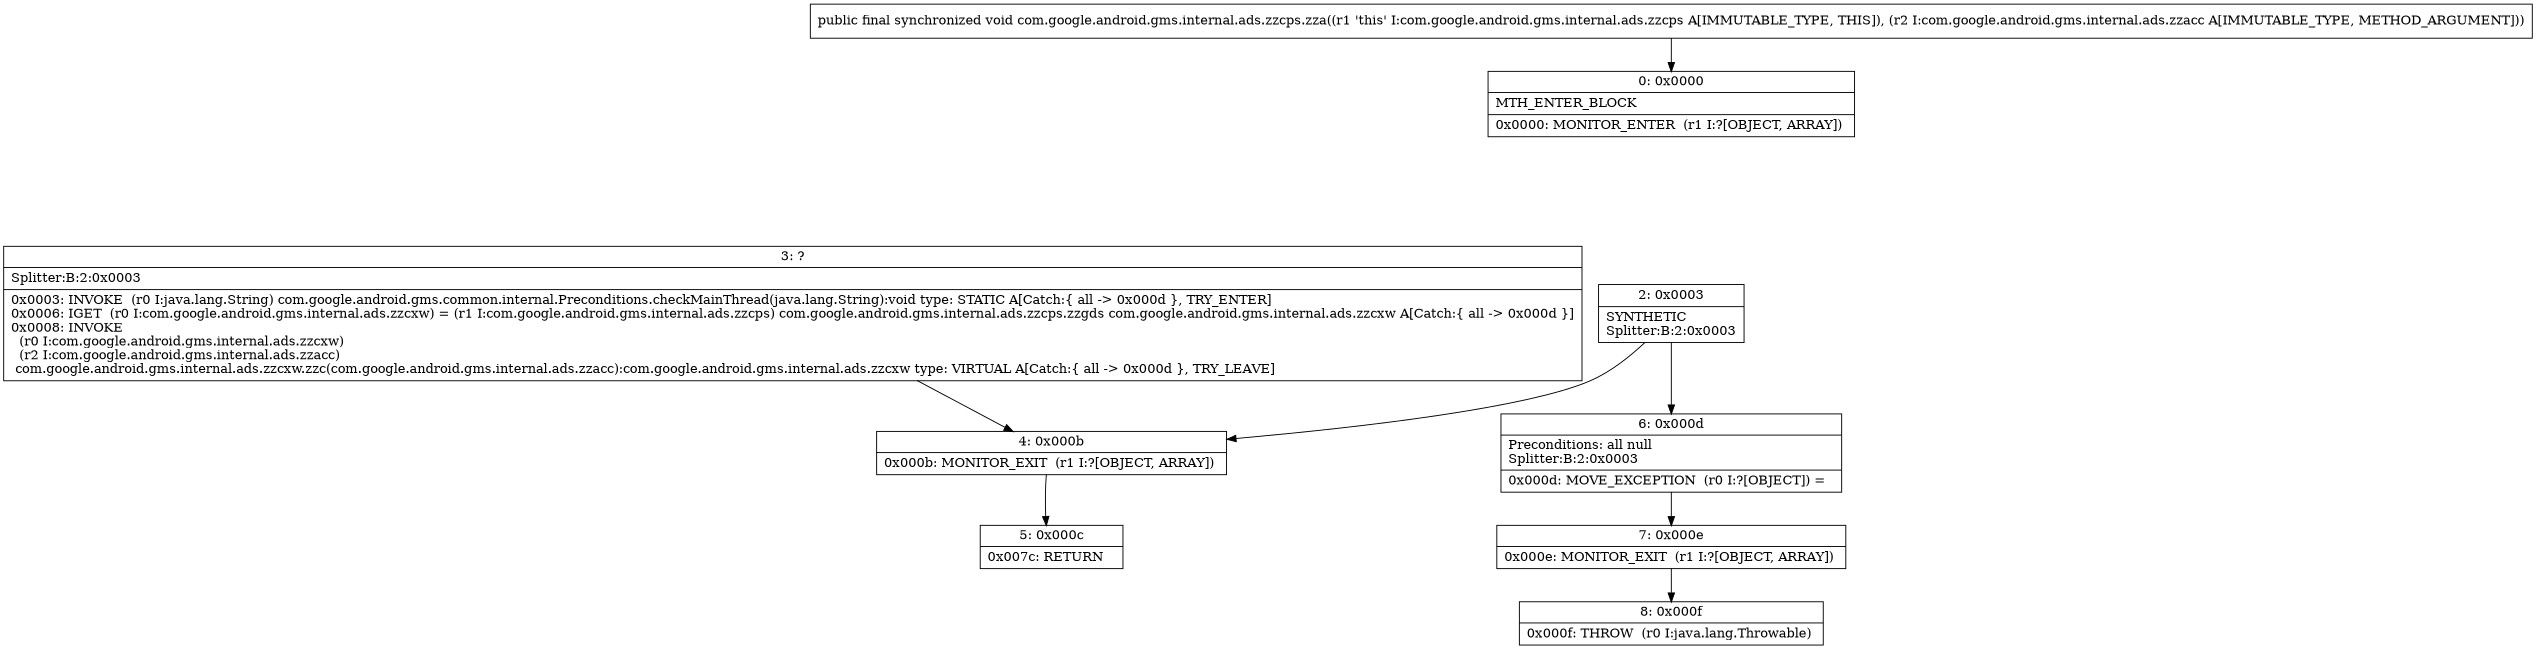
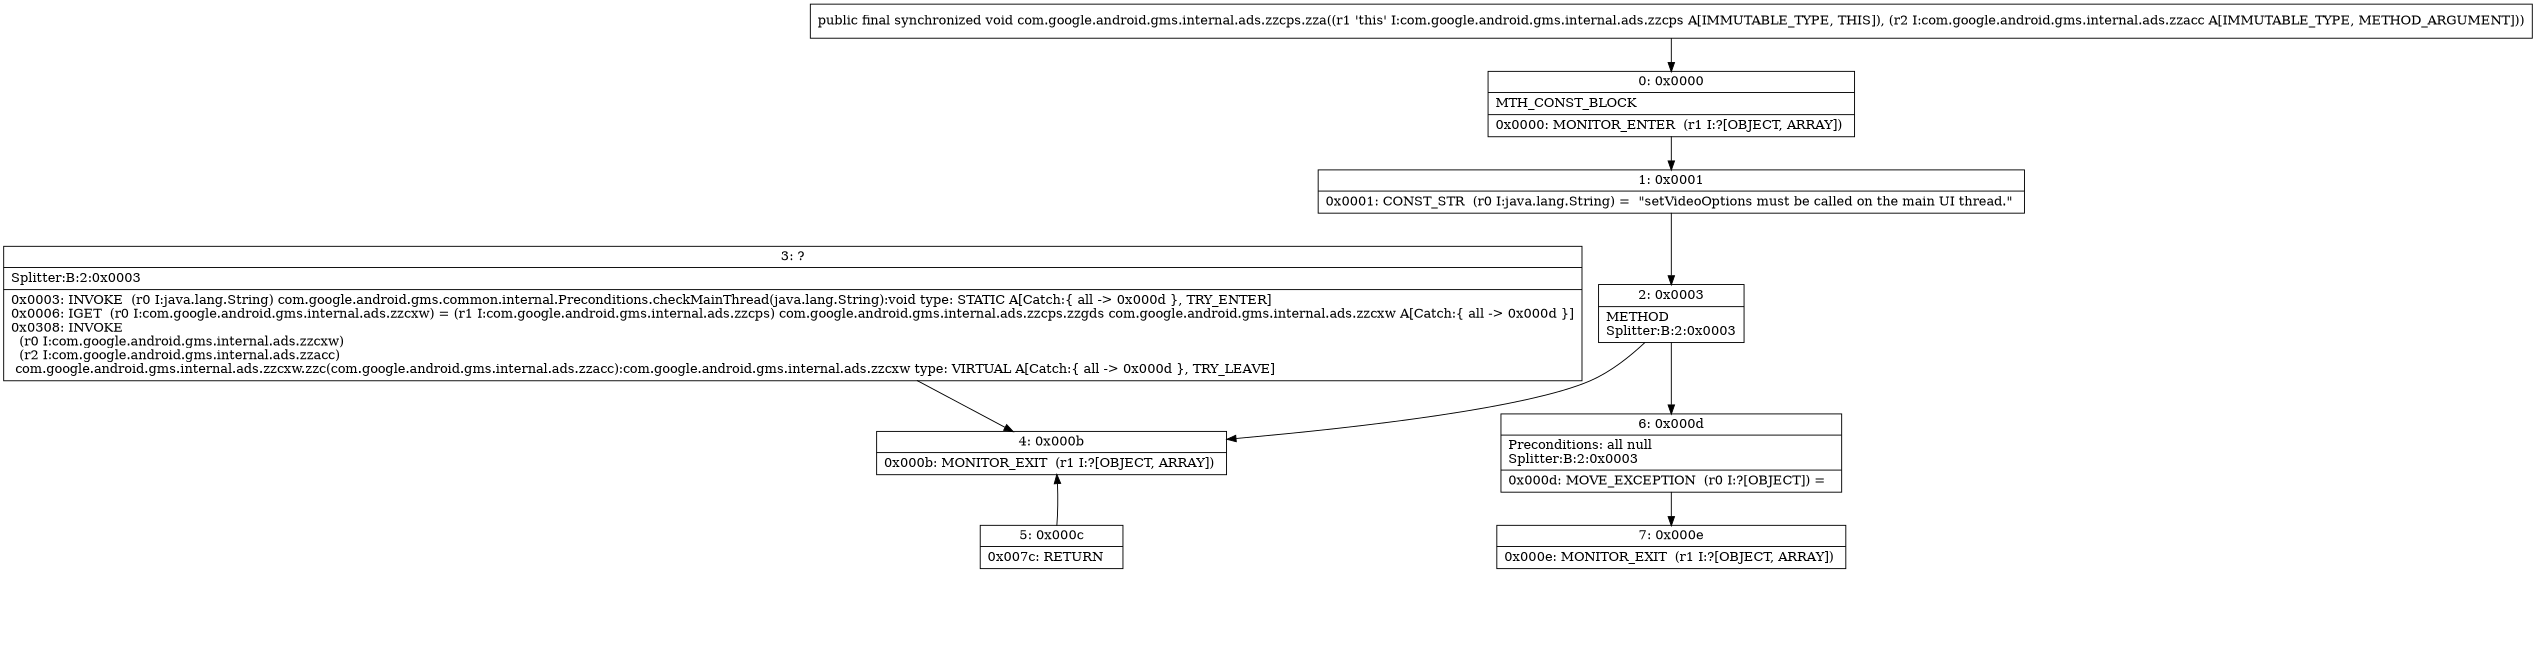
  digraph {
    node [shape=record]
-   n1 [label="{0\:\ 0x0000|MTH_ENTER_BLOCK\l|0x0000: MONITOR_ENTER  (r1 I:?[OBJECT, ARRAY]) \l}"]
-   n3 [label="{2\:\ 0x0003|SYNTHETIC\lSplitter:B:2:0x0003\l}"]
+   n1 [label="{0\:\ 0x0000|MTH_CONST_BLOCK\l|0x0000: MONITOR_ENTER  (r1 I:?[OBJECT, ARRAY]) \l}"]
+   n2 [label="{1\:\ 0x0001|0x0001: CONST_STR  (r0 I:java.lang.String) =  \"setVideoOptions must be called on the main UI thread.\" \l}"]
+   n3 [label="{2\:\ 0x0003|METHOD\lSplitter:B:2:0x0003\l}"]
    n4 [label="{6\:\ 0x000d|Preconditions: all null\lSplitter:B:2:0x0003\l|0x000d: MOVE_EXCEPTION  (r0 I:?[OBJECT]) =  \l}"]
    n5 [label="{4\:\ 0x000b|0x000b: MONITOR_EXIT  (r1 I:?[OBJECT, ARRAY]) \l}"]
-   n6 [label="{3\:\ ?|Splitter:B:2:0x0003\l|0x0003: INVOKE  (r0 I:java.lang.String) com.google.android.gms.common.internal.Preconditions.checkMainThread(java.lang.String):void type: STATIC A[Catch:\{ all \-\> 0x000d \}, TRY_ENTER]\l0x0006: IGET  (r0 I:com.google.android.gms.internal.ads.zzcxw) = (r1 I:com.google.android.gms.internal.ads.zzcps) com.google.android.gms.internal.ads.zzcps.zzgds com.google.android.gms.internal.ads.zzcxw A[Catch:\{ all \-\> 0x000d \}]\l0x0008: INVOKE  \l  (r0 I:com.google.android.gms.internal.ads.zzcxw)\l  (r2 I:com.google.android.gms.internal.ads.zzacc)\l com.google.android.gms.internal.ads.zzcxw.zzc(com.google.android.gms.internal.ads.zzacc):com.google.android.gms.internal.ads.zzcxw type: VIRTUAL A[Catch:\{ all \-\> 0x000d \}, TRY_LEAVE]\l}"]
+   n6 [label="{3\:\ ?|Splitter:B:2:0x0003\l|0x0003: INVOKE  (r0 I:java.lang.String) com.google.android.gms.common.internal.Preconditions.checkMainThread(java.lang.String):void type: STATIC A[Catch:\{ all \-\> 0x000d \}, TRY_ENTER]\l0x0006: IGET  (r0 I:com.google.android.gms.internal.ads.zzcxw) = (r1 I:com.google.android.gms.internal.ads.zzcps) com.google.android.gms.internal.ads.zzcps.zzgds com.google.android.gms.internal.ads.zzcxw A[Catch:\{ all \-\> 0x000d \}]\l0x0308: INVOKE  \l  (r0 I:com.google.android.gms.internal.ads.zzcxw)\l  (r2 I:com.google.android.gms.internal.ads.zzacc)\l com.google.android.gms.internal.ads.zzcxw.zzc(com.google.android.gms.internal.ads.zzacc):com.google.android.gms.internal.ads.zzcxw type: VIRTUAL A[Catch:\{ all \-\> 0x000d \}, TRY_LEAVE]\l}"]
    n7 [label="{7\:\ 0x000e|0x000e: MONITOR_EXIT  (r1 I:?[OBJECT, ARRAY]) \l}"]
    n8 [label="{5\:\ 0x000c|0x007c: RETURN   \l}"]
-   n9 [label="{8\:\ 0x000f|0x000f: THROW  (r0 I:java.lang.Throwable) \l}"]
    n10 [label="{public final synchronized void com.google.android.gms.internal.ads.zzcps.zza((r1 'this' I:com.google.android.gms.internal.ads.zzcps A[IMMUTABLE_TYPE, THIS]), (r2 I:com.google.android.gms.internal.ads.zzacc A[IMMUTABLE_TYPE, METHOD_ARGUMENT])) }"]
+   n1 -> n2
+   n2 -> n3
    n3 -> n4
    n3 -> n5
    n4 -> n7
-   n5 -> n8
+   n8 -> n5
    n6 -> n5
-   n7 -> n9
    n10 -> n1
  }
